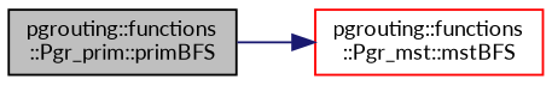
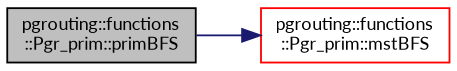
  digraph {
    rankdir=LR
    fontname=Lato
    node [fontname=Lato fontsize=10 shape=record style=filled]
    n1 [color=black fillcolor=grey75 fontcolor=black height=0.2 label="pgrouting::functions\l::Pgr_prim::primBFS" width=0.4]
-   n2 [color=red fillcolor=white height=0.2 label="pgrouting::functions\l::Pgr_mst::mstBFS" width=0.4]
+   n2 [color=red fillcolor=white height=0.2 label="pgrouting::functions\l::Pgr_prim::mstBFS" width=0.4]
    n1 -> n2 [color=midnightblue fontname=Lato fontsize=10 labelfontname=Helvetica labelfontsize=10 style=solid]
  }
